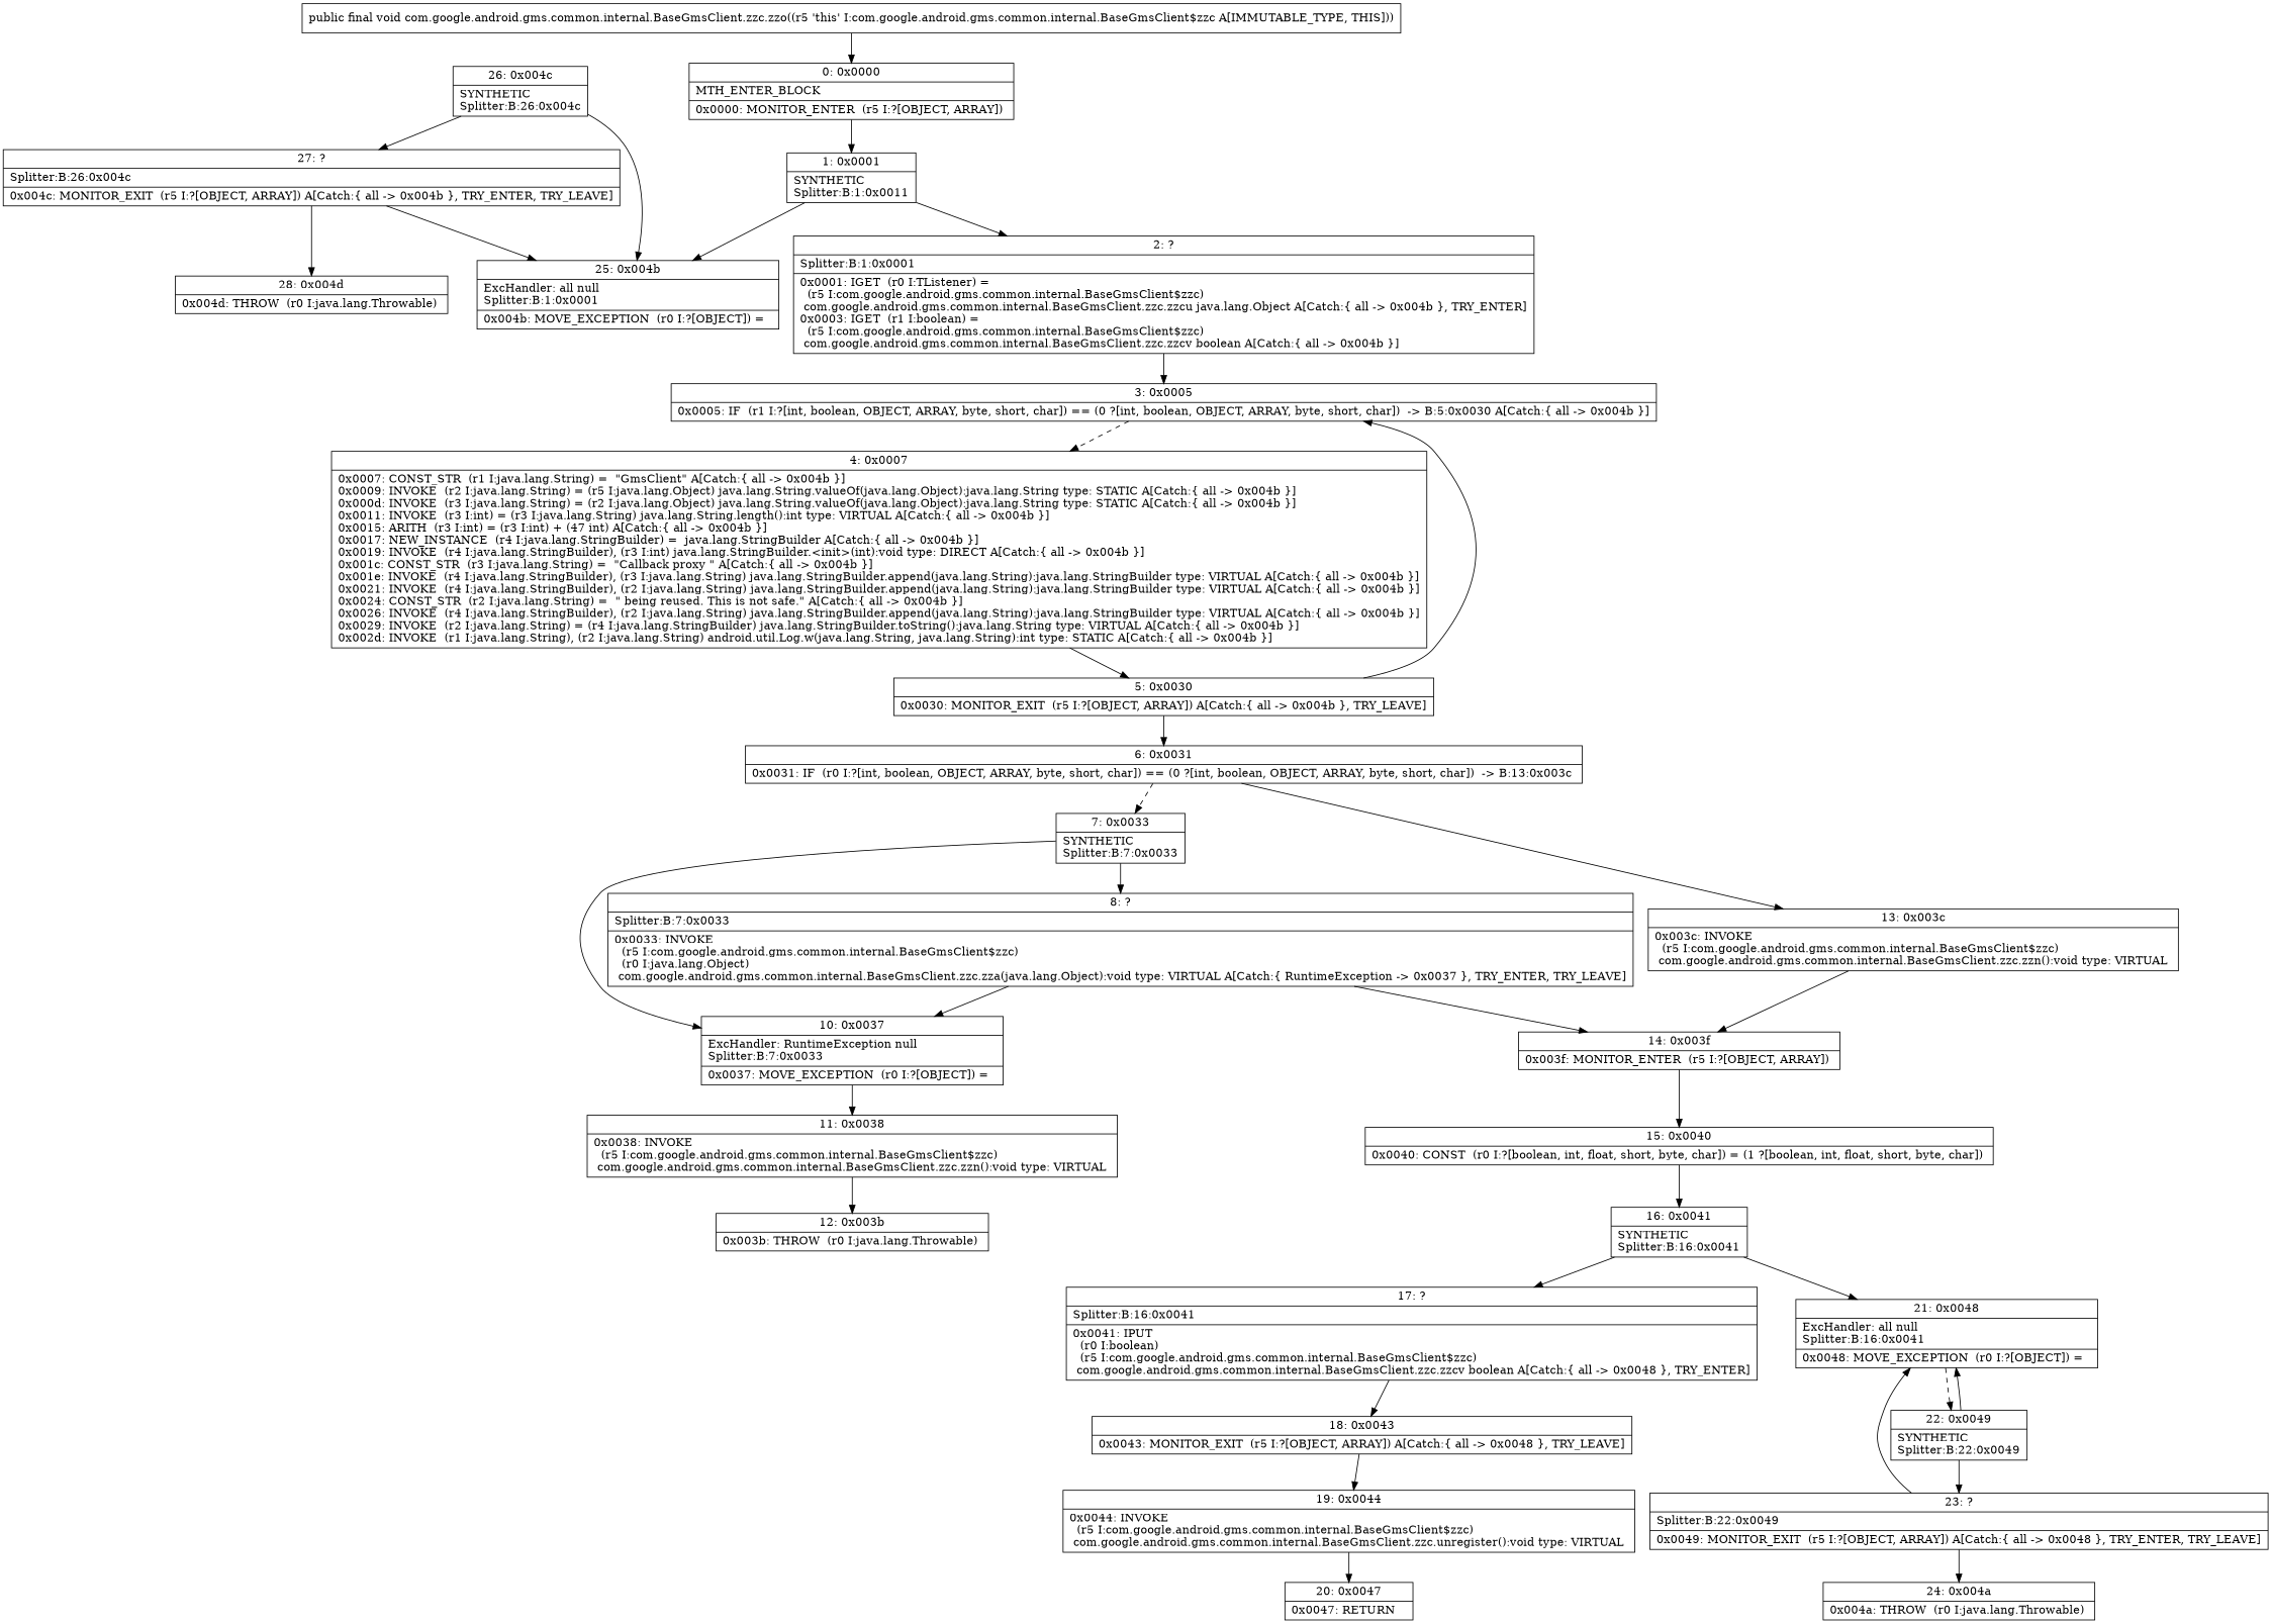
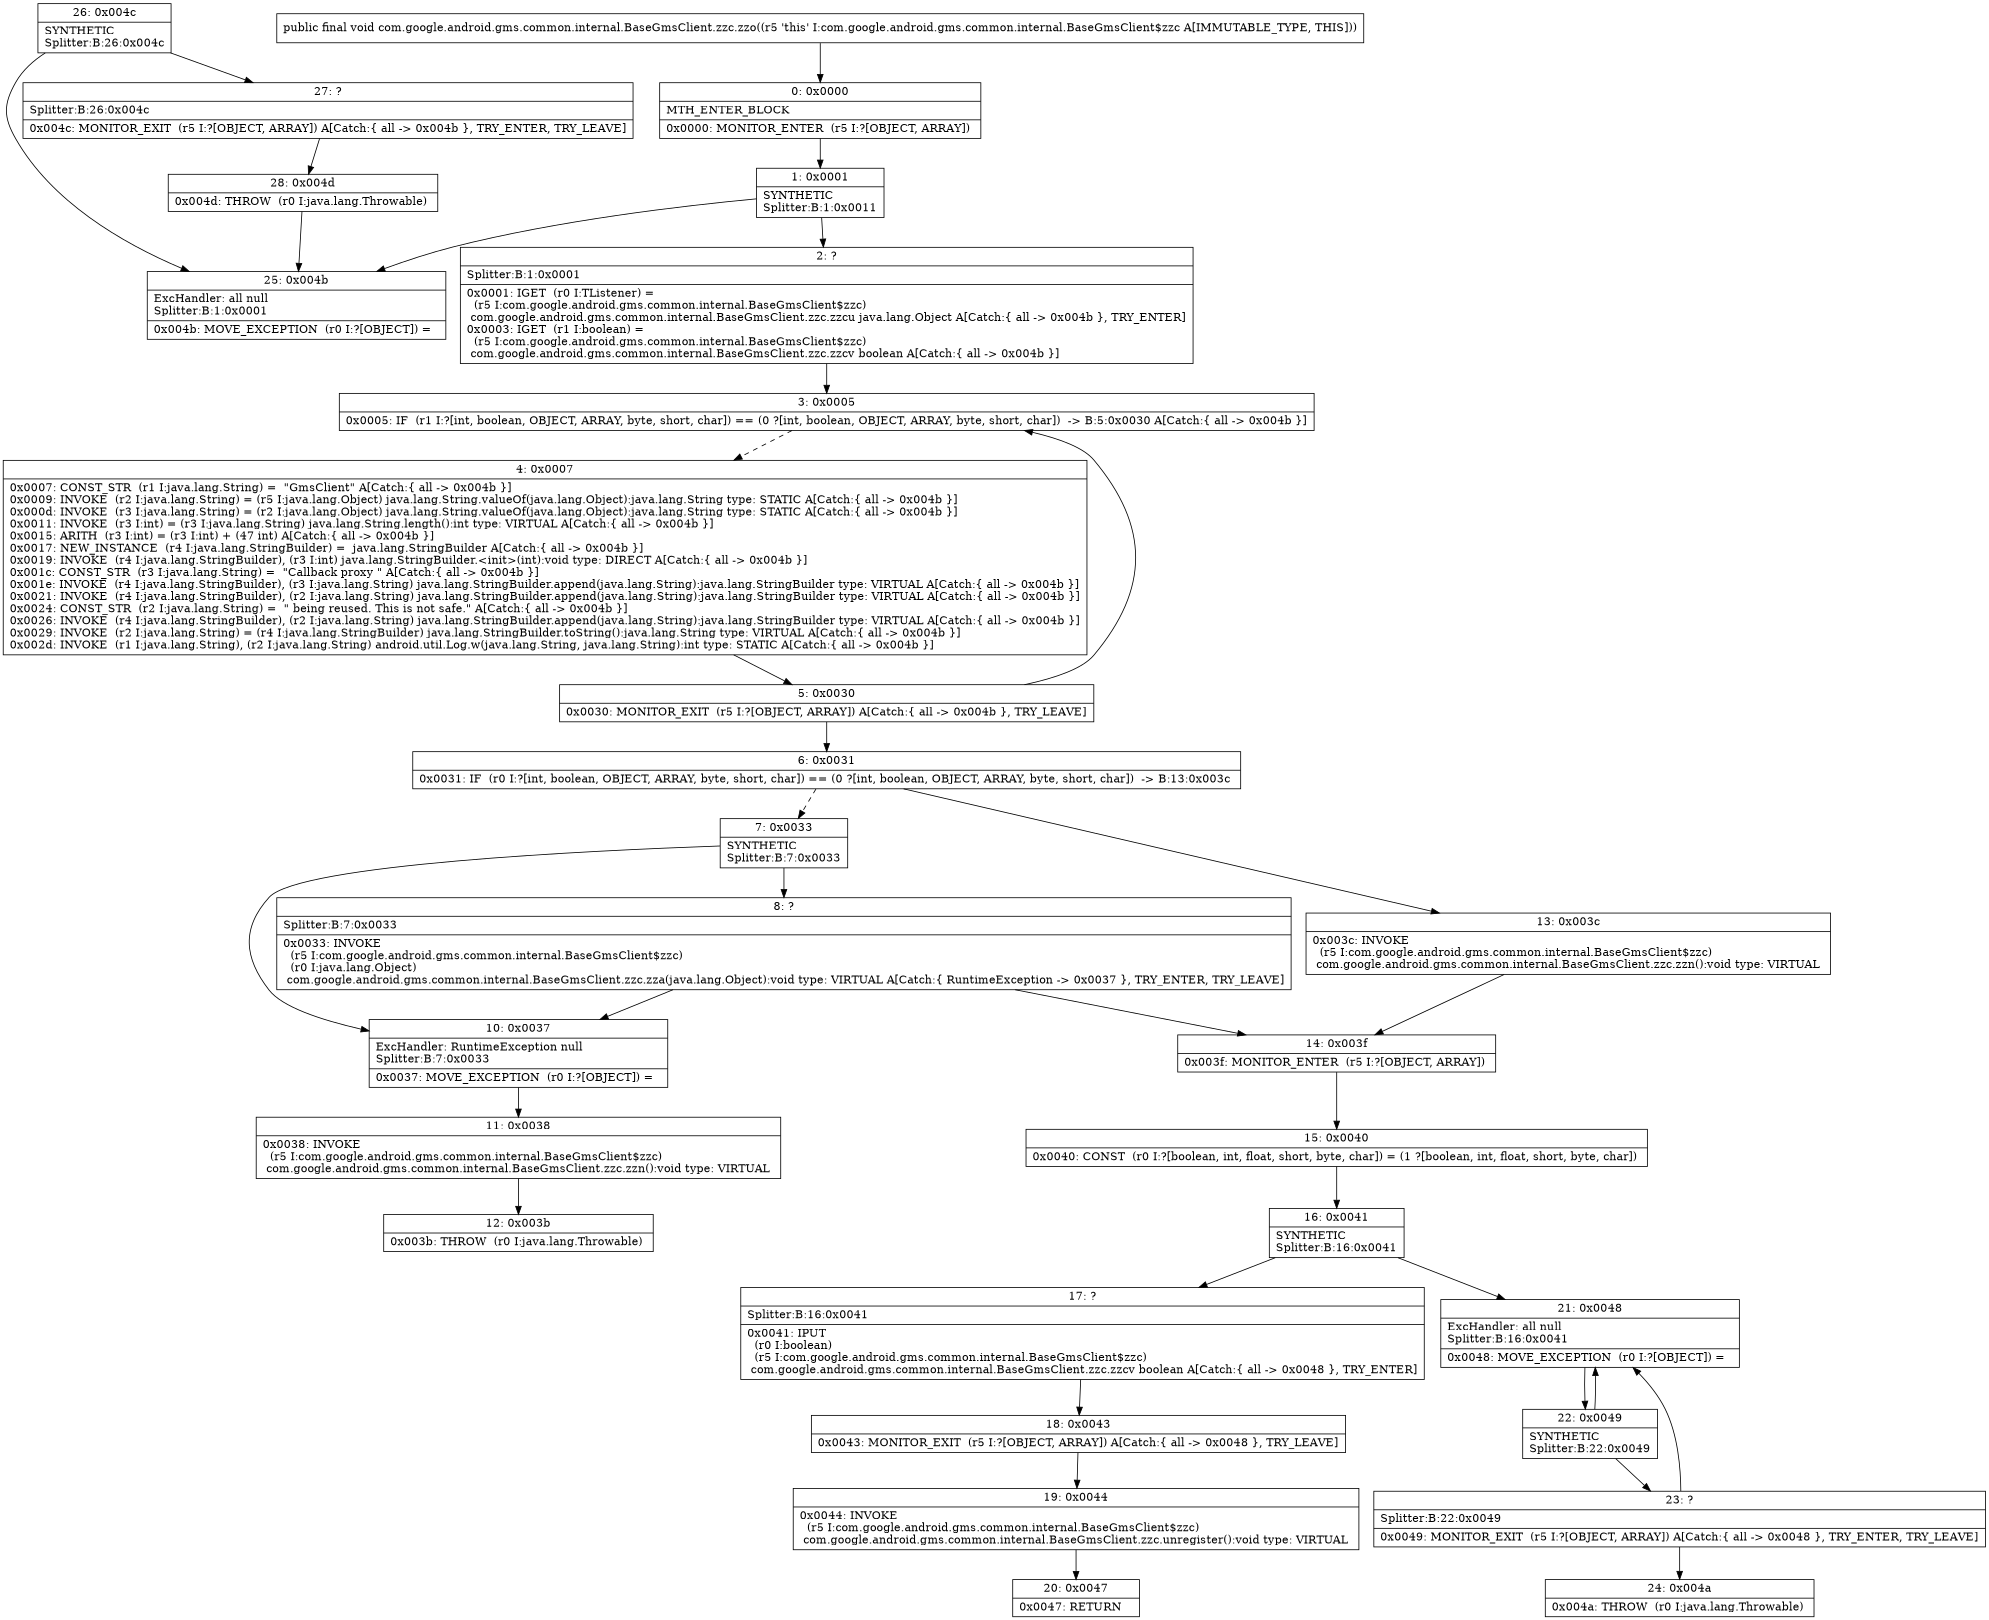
  digraph {
    node [shape=record]
    n1 [label="{0\:\ 0x0000|MTH_ENTER_BLOCK\l|0x0000: MONITOR_ENTER  (r5 I:?[OBJECT, ARRAY]) \l}"]
    n2 [label="{1\:\ 0x0001|SYNTHETIC\lSplitter:B:1:0x0011\l}"]
    n3 [label="{2\:\ ?|Splitter:B:1:0x0001\l|0x0001: IGET  (r0 I:TListener) = \l  (r5 I:com.google.android.gms.common.internal.BaseGmsClient$zzc)\l com.google.android.gms.common.internal.BaseGmsClient.zzc.zzcu java.lang.Object A[Catch:\{ all \-\> 0x004b \}, TRY_ENTER]\l0x0003: IGET  (r1 I:boolean) = \l  (r5 I:com.google.android.gms.common.internal.BaseGmsClient$zzc)\l com.google.android.gms.common.internal.BaseGmsClient.zzc.zzcv boolean A[Catch:\{ all \-\> 0x004b \}]\l}"]
    n4 [label="{25\:\ 0x004b|ExcHandler: all null\lSplitter:B:1:0x0001\l|0x004b: MOVE_EXCEPTION  (r0 I:?[OBJECT]) =  \l}"]
    n5 [label="{3\:\ 0x0005|0x0005: IF  (r1 I:?[int, boolean, OBJECT, ARRAY, byte, short, char]) == (0 ?[int, boolean, OBJECT, ARRAY, byte, short, char])  \-\> B:5:0x0030 A[Catch:\{ all \-\> 0x004b \}]\l}"]
    n6 [label="{4\:\ 0x0007|0x0007: CONST_STR  (r1 I:java.lang.String) =  \"GmsClient\" A[Catch:\{ all \-\> 0x004b \}]\l0x0009: INVOKE  (r2 I:java.lang.String) = (r5 I:java.lang.Object) java.lang.String.valueOf(java.lang.Object):java.lang.String type: STATIC A[Catch:\{ all \-\> 0x004b \}]\l0x000d: INVOKE  (r3 I:java.lang.String) = (r2 I:java.lang.Object) java.lang.String.valueOf(java.lang.Object):java.lang.String type: STATIC A[Catch:\{ all \-\> 0x004b \}]\l0x0011: INVOKE  (r3 I:int) = (r3 I:java.lang.String) java.lang.String.length():int type: VIRTUAL A[Catch:\{ all \-\> 0x004b \}]\l0x0015: ARITH  (r3 I:int) = (r3 I:int) + (47 int) A[Catch:\{ all \-\> 0x004b \}]\l0x0017: NEW_INSTANCE  (r4 I:java.lang.StringBuilder) =  java.lang.StringBuilder A[Catch:\{ all \-\> 0x004b \}]\l0x0019: INVOKE  (r4 I:java.lang.StringBuilder), (r3 I:int) java.lang.StringBuilder.\<init\>(int):void type: DIRECT A[Catch:\{ all \-\> 0x004b \}]\l0x001c: CONST_STR  (r3 I:java.lang.String) =  \"Callback proxy \" A[Catch:\{ all \-\> 0x004b \}]\l0x001e: INVOKE  (r4 I:java.lang.StringBuilder), (r3 I:java.lang.String) java.lang.StringBuilder.append(java.lang.String):java.lang.StringBuilder type: VIRTUAL A[Catch:\{ all \-\> 0x004b \}]\l0x0021: INVOKE  (r4 I:java.lang.StringBuilder), (r2 I:java.lang.String) java.lang.StringBuilder.append(java.lang.String):java.lang.StringBuilder type: VIRTUAL A[Catch:\{ all \-\> 0x004b \}]\l0x0024: CONST_STR  (r2 I:java.lang.String) =  \" being reused. This is not safe.\" A[Catch:\{ all \-\> 0x004b \}]\l0x0026: INVOKE  (r4 I:java.lang.StringBuilder), (r2 I:java.lang.String) java.lang.StringBuilder.append(java.lang.String):java.lang.StringBuilder type: VIRTUAL A[Catch:\{ all \-\> 0x004b \}]\l0x0029: INVOKE  (r2 I:java.lang.String) = (r4 I:java.lang.StringBuilder) java.lang.StringBuilder.toString():java.lang.String type: VIRTUAL A[Catch:\{ all \-\> 0x004b \}]\l0x002d: INVOKE  (r1 I:java.lang.String), (r2 I:java.lang.String) android.util.Log.w(java.lang.String, java.lang.String):int type: STATIC A[Catch:\{ all \-\> 0x004b \}]\l}"]
    n7 [label="{5\:\ 0x0030|0x0030: MONITOR_EXIT  (r5 I:?[OBJECT, ARRAY]) A[Catch:\{ all \-\> 0x004b \}, TRY_LEAVE]\l}"]
    n8 [label="{6\:\ 0x0031|0x0031: IF  (r0 I:?[int, boolean, OBJECT, ARRAY, byte, short, char]) == (0 ?[int, boolean, OBJECT, ARRAY, byte, short, char])  \-\> B:13:0x003c \l}"]
    n9 [label="{7\:\ 0x0033|SYNTHETIC\lSplitter:B:7:0x0033\l}"]
    n10 [label="{13\:\ 0x003c|0x003c: INVOKE  \l  (r5 I:com.google.android.gms.common.internal.BaseGmsClient$zzc)\l com.google.android.gms.common.internal.BaseGmsClient.zzc.zzn():void type: VIRTUAL \l}"]
    n11 [label="{8\:\ ?|Splitter:B:7:0x0033\l|0x0033: INVOKE  \l  (r5 I:com.google.android.gms.common.internal.BaseGmsClient$zzc)\l  (r0 I:java.lang.Object)\l com.google.android.gms.common.internal.BaseGmsClient.zzc.zza(java.lang.Object):void type: VIRTUAL A[Catch:\{ RuntimeException \-\> 0x0037 \}, TRY_ENTER, TRY_LEAVE]\l}"]
    n12 [label="{10\:\ 0x0037|ExcHandler: RuntimeException null\lSplitter:B:7:0x0033\l|0x0037: MOVE_EXCEPTION  (r0 I:?[OBJECT]) =  \l}"]
    n13 [label="{14\:\ 0x003f|0x003f: MONITOR_ENTER  (r5 I:?[OBJECT, ARRAY]) \l}"]
    n14 [label="{11\:\ 0x0038|0x0038: INVOKE  \l  (r5 I:com.google.android.gms.common.internal.BaseGmsClient$zzc)\l com.google.android.gms.common.internal.BaseGmsClient.zzc.zzn():void type: VIRTUAL \l}"]
    n15 [label="{15\:\ 0x0040|0x0040: CONST  (r0 I:?[boolean, int, float, short, byte, char]) = (1 ?[boolean, int, float, short, byte, char]) \l}"]
    n16 [label="{12\:\ 0x003b|0x003b: THROW  (r0 I:java.lang.Throwable) \l}"]
    n17 [label="{16\:\ 0x0041|SYNTHETIC\lSplitter:B:16:0x0041\l}"]
    n18 [label="{17\:\ ?|Splitter:B:16:0x0041\l|0x0041: IPUT  \l  (r0 I:boolean)\l  (r5 I:com.google.android.gms.common.internal.BaseGmsClient$zzc)\l com.google.android.gms.common.internal.BaseGmsClient.zzc.zzcv boolean A[Catch:\{ all \-\> 0x0048 \}, TRY_ENTER]\l}"]
    n19 [label="{21\:\ 0x0048|ExcHandler: all null\lSplitter:B:16:0x0041\l|0x0048: MOVE_EXCEPTION  (r0 I:?[OBJECT]) =  \l}"]
    n20 [label="{18\:\ 0x0043|0x0043: MONITOR_EXIT  (r5 I:?[OBJECT, ARRAY]) A[Catch:\{ all \-\> 0x0048 \}, TRY_LEAVE]\l}"]
    n21 [label="{22\:\ 0x0049|SYNTHETIC\lSplitter:B:22:0x0049\l}"]
    n22 [label="{19\:\ 0x0044|0x0044: INVOKE  \l  (r5 I:com.google.android.gms.common.internal.BaseGmsClient$zzc)\l com.google.android.gms.common.internal.BaseGmsClient.zzc.unregister():void type: VIRTUAL \l}"]
    n23 [label="{20\:\ 0x0047|0x0047: RETURN   \l}"]
    n24 [label="{23\:\ ?|Splitter:B:22:0x0049\l|0x0049: MONITOR_EXIT  (r5 I:?[OBJECT, ARRAY]) A[Catch:\{ all \-\> 0x0048 \}, TRY_ENTER, TRY_LEAVE]\l}"]
    n25 [label="{24\:\ 0x004a|0x004a: THROW  (r0 I:java.lang.Throwable) \l}"]
    n26 [label="{26\:\ 0x004c|SYNTHETIC\lSplitter:B:26:0x004c\l}"]
    n27 [label="{27\:\ ?|Splitter:B:26:0x004c\l|0x004c: MONITOR_EXIT  (r5 I:?[OBJECT, ARRAY]) A[Catch:\{ all \-\> 0x004b \}, TRY_ENTER, TRY_LEAVE]\l}"]
    n28 [label="{28\:\ 0x004d|0x004d: THROW  (r0 I:java.lang.Throwable) \l}"]
    n29 [label="{public final void com.google.android.gms.common.internal.BaseGmsClient.zzc.zzo((r5 'this' I:com.google.android.gms.common.internal.BaseGmsClient$zzc A[IMMUTABLE_TYPE, THIS])) }"]
    n1 -> n2
    n2 -> n3
    n2 -> n4
    n3 -> n5
    n5 -> n6 [style=dashed]
    n6 -> n7
    n7 -> n5
    n7 -> n8
    n8 -> n9 [style=dashed]
    n8 -> n10
    n9 -> n11
    n9 -> n12
    n10 -> n13
    n11 -> n12
    n11 -> n13
    n12 -> n14
    n13 -> n15
    n14 -> n16
    n15 -> n17
    n17 -> n18
    n17 -> n19
    n18 -> n20
-   n19 -> n21 [style=dashed]
+   n19 -> n21
    n20 -> n22
    n21 -> n19
    n21 -> n24
    n22 -> n23
    n24 -> n19
    n24 -> n25
    n26 -> n4
    n26 -> n27
-   n27 -> n4
+   n28 -> n4
    n27 -> n28
    n29 -> n1
  }
